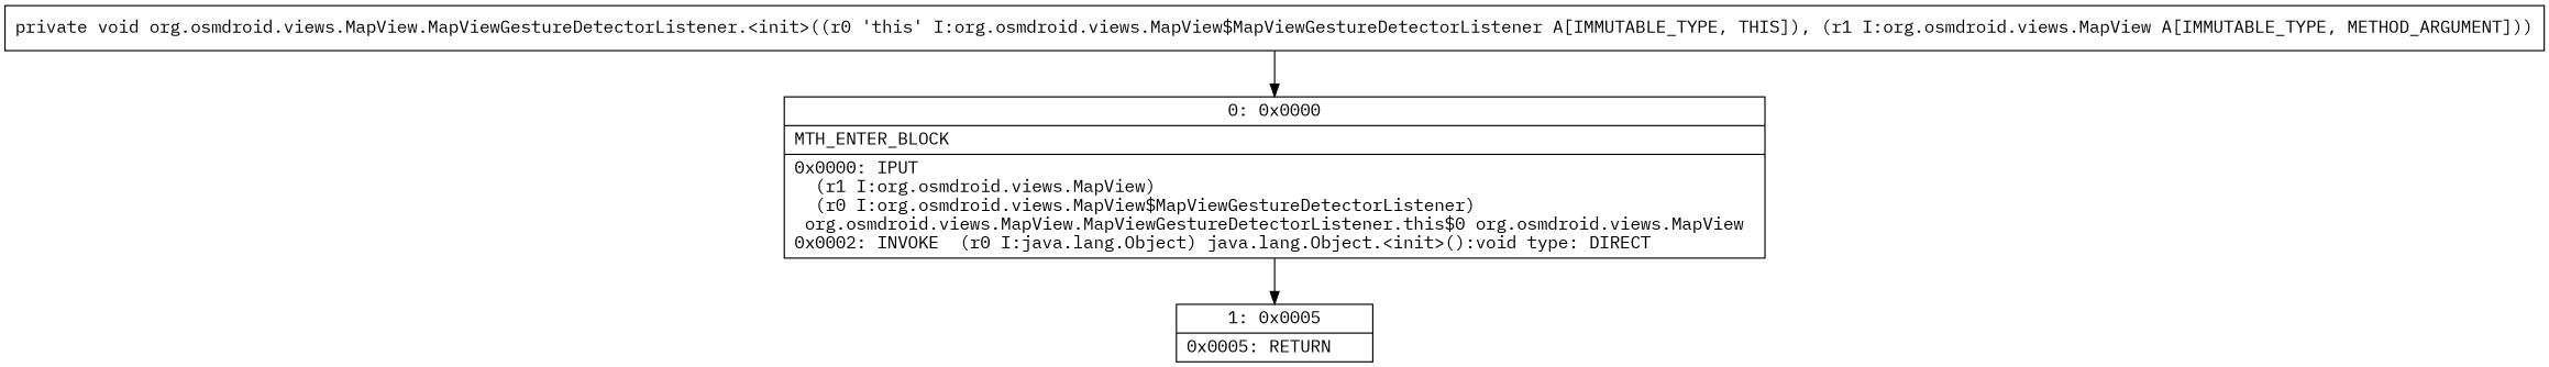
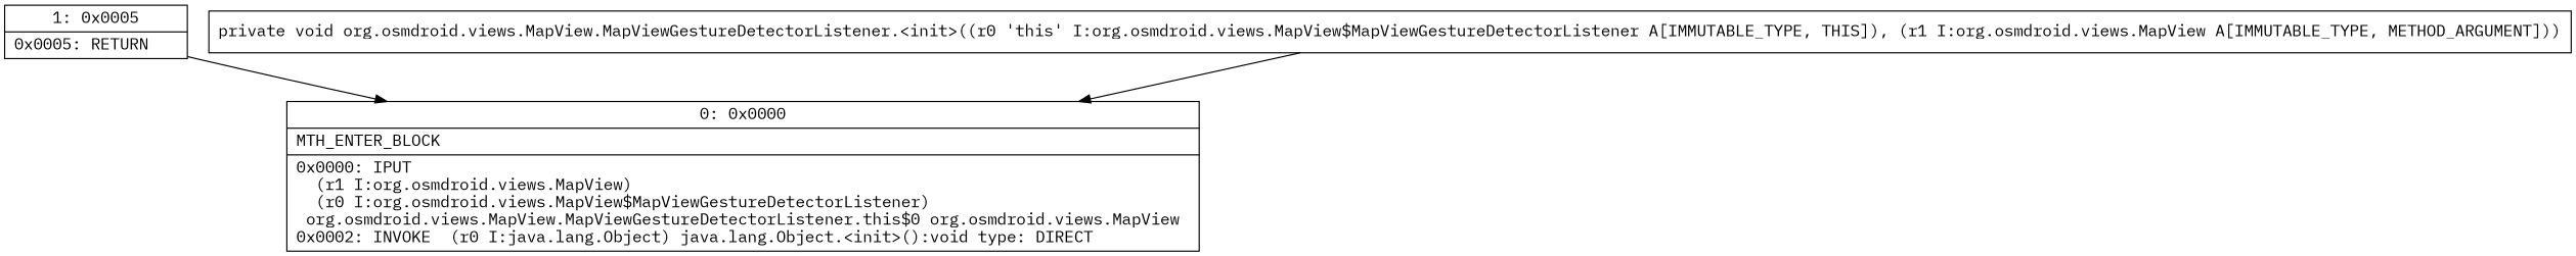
  digraph {
    fontname="IBM Plex Mono"
    node [shape=record fontname="IBM Plex Mono"]
    edge [fontname="IBM Plex Mono"]
    n1 [label="{0\:\ 0x0000|MTH_ENTER_BLOCK\l|0x0000: IPUT  \l  (r1 I:org.osmdroid.views.MapView)\l  (r0 I:org.osmdroid.views.MapView$MapViewGestureDetectorListener)\l org.osmdroid.views.MapView.MapViewGestureDetectorListener.this$0 org.osmdroid.views.MapView \l0x0002: INVOKE  (r0 I:java.lang.Object) java.lang.Object.\<init\>():void type: DIRECT \l}"]
    n2 [label="{1\:\ 0x0005|0x0005: RETURN   \l}"]
    n3 [label="{private void org.osmdroid.views.MapView.MapViewGestureDetectorListener.\<init\>((r0 'this' I:org.osmdroid.views.MapView$MapViewGestureDetectorListener A[IMMUTABLE_TYPE, THIS]), (r1 I:org.osmdroid.views.MapView A[IMMUTABLE_TYPE, METHOD_ARGUMENT])) }"]
-   n1 -> n2
+   n2 -> n1
    n3 -> n1
  }
